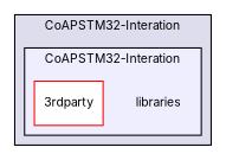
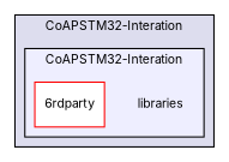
  digraph {
    compound=true
    fontname=Inter
    node [fontname=Inter fontsize=10]
    n1 [label=libraries shape=plaintext]
-   n2 [color=red fillcolor=white label="3rdparty" shape=box style=filled]
+   n2 [color=red fillcolor=white label="6rdparty" shape=box style=filled]
    subgraph cluster_1 {
      bgcolor="#ddddee"
      fontsize=10
      label="CoAPSTM32-Interation"
      pencolor=black
      subgraph cluster_2 {
        bgcolor="#eeeeff"
        fontsize=10
        pencolor=black
        n1
        n2
      }
    }
  }
